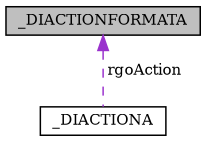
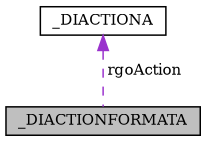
  digraph {
    fontname="DejaVu Serif"
    node [color=black fontname="DejaVu Serif" fontsize=10 shape=record style=filled]
    n1 [fillcolor=grey75 fontcolor=black height=0.2 label=_DIACTIONFORMATA width=0.4]
    n2 [fillcolor=white height=0.2 label=_DIACTIONA width=0.4]
-   n1 -> n2 [color=darkorchid3 dir=back fontname="DejaVu Serif" fontsize=10 label=" rgoAction" labelfontname=Helvetica labelfontsize=10 style=dashed]
+   n2 -> n1 [color=darkorchid3 dir=back fontname="DejaVu Serif" fontsize=10 label=" rgoAction" labelfontname=Helvetica labelfontsize=10 style=dashed]
  }
